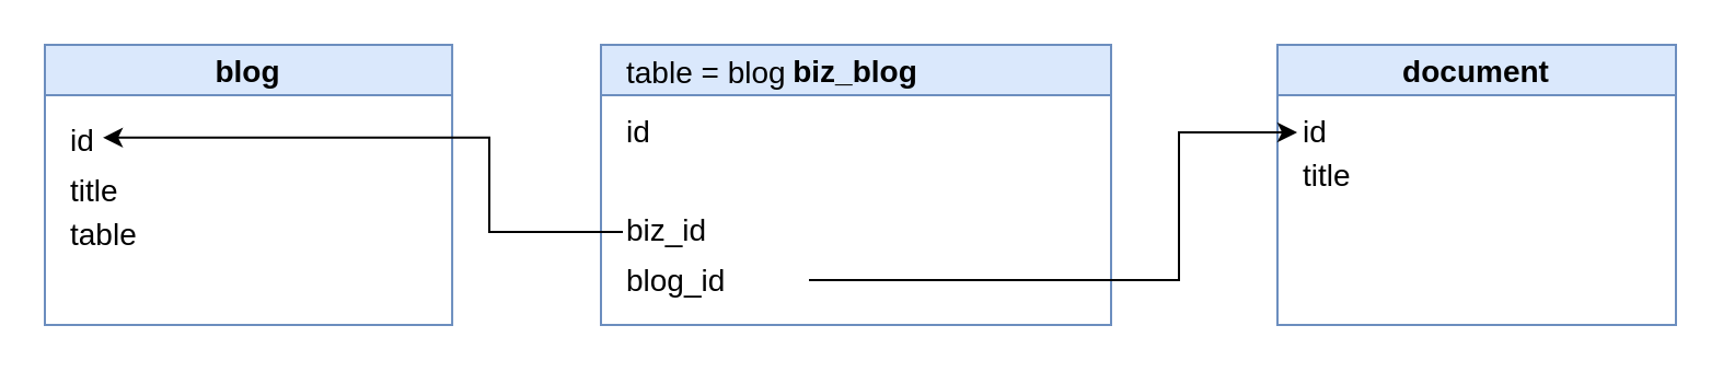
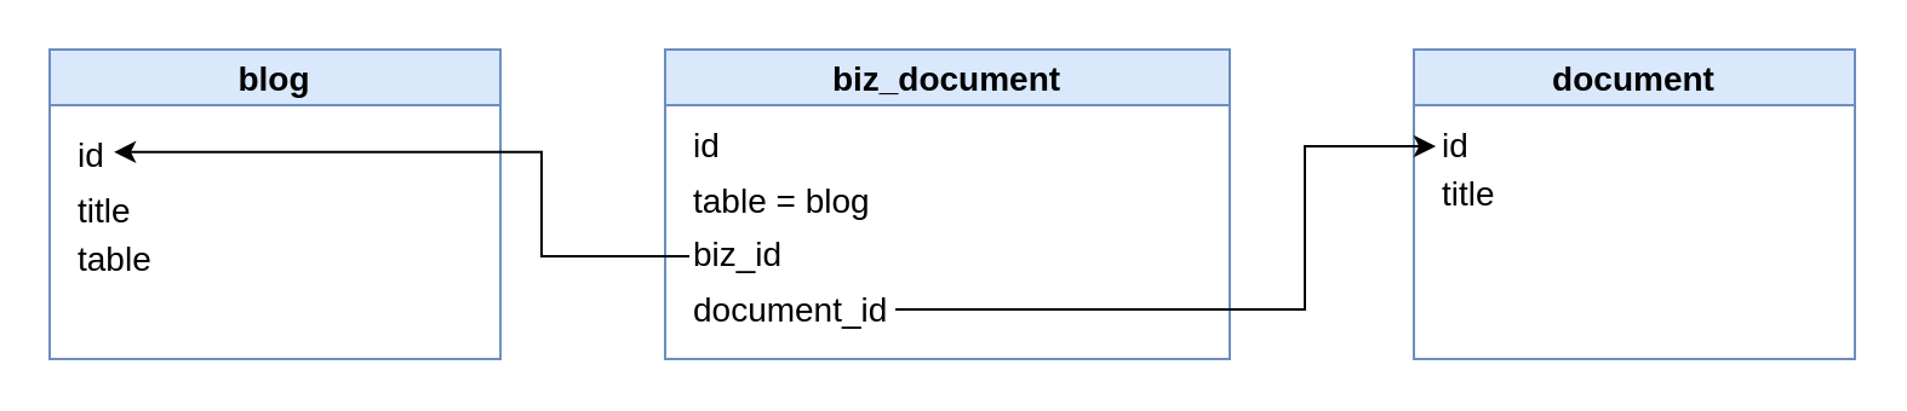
  <mxCell id="0" />
  <mxCell id="1" parent="0" />
  <mxCell id="2" value="blog" style="swimlane;fontSize=14;strokeColor=#6c8ebf;fillColor=#dae8fc;" parent="1" vertex="1"><mxGeometry x="20" y="20" width="186.04" height="128" as="geometry" /></mxCell>
  <mxCell id="3" value="id" style="text;html=1;align=left;verticalAlign=middle;resizable=0;points=[];autosize=1;strokeColor=none;fillColor=none;fontSize=14;flipH=0;spacingRight=-5;" parent="2" vertex="1"><mxGeometry x="10" y="33" width="16" height="21" as="geometry" /></mxCell>
  <mxCell id="4" value="title" style="text;html=1;align=left;verticalAlign=middle;resizable=0;points=[];autosize=1;strokeColor=none;fillColor=none;fontSize=14;flipH=0;" parent="2" vertex="1"><mxGeometry x="10" y="56" width="32" height="21" as="geometry" /></mxCell>
  <mxCell id="5" value="table" style="text;html=1;align=left;verticalAlign=middle;resizable=0;points=[];autosize=1;strokeColor=none;fillColor=none;fontSize=14;flipH=0;spacingRight=-5;" parent="2" vertex="1"><mxGeometry x="10" y="76" width="43" height="21" as="geometry" /></mxCell>
  <mxCell id="6" value="document" style="swimlane;fontSize=14;strokeColor=#6c8ebf;fillColor=#dae8fc;" parent="1" vertex="1"><mxGeometry x="583" y="20" width="182" height="128" as="geometry" /></mxCell>
  <mxCell id="7" value="id" style="text;html=1;align=left;verticalAlign=middle;resizable=0;points=[];autosize=1;strokeColor=none;fillColor=none;fontSize=14;flipH=0;" parent="6" vertex="1"><mxGeometry x="10" y="30" width="30" height="20" as="geometry" /></mxCell>
  <mxCell id="8" value="title" style="text;html=1;align=left;verticalAlign=middle;resizable=0;points=[];autosize=1;strokeColor=none;fillColor=none;fontSize=14;flipH=0;" parent="6" vertex="1"><mxGeometry x="10" y="50" width="40" height="20" as="geometry" /></mxCell>
- <mxCell id="9" value="biz_blog" style="swimlane;fontSize=14;strokeColor=#6c8ebf;fillColor=#dae8fc;" parent="1" vertex="1"><mxGeometry x="274" y="20" width="233" height="128" as="geometry" /></mxCell>
+ <mxCell id="9" value="biz_document" style="swimlane;fontSize=14;strokeColor=#6c8ebf;fillColor=#dae8fc;" parent="1" vertex="1"><mxGeometry x="274" y="20" width="233" height="128" as="geometry" /></mxCell>
  <mxCell id="10" value="id" style="text;html=1;align=left;verticalAlign=middle;resizable=0;points=[];autosize=1;strokeColor=none;fillColor=none;fontSize=14;flipH=0;" parent="9" vertex="1"><mxGeometry x="10" y="30" width="30" height="20" as="geometry" /></mxCell>
- <mxCell id="11" value="table = blog" style="text;html=1;align=left;verticalAlign=middle;resizable=0;points=[];autosize=1;strokeColor=none;fillColor=none;fontSize=14;flipH=0;spacingRight=-5;" parent="9" vertex="1"><mxGeometry x="10" y="2" width="78" height="21" as="geometry" /></mxCell>
+ <mxCell id="11" value="table = blog" style="text;html=1;align=left;verticalAlign=middle;resizable=0;points=[];autosize=1;strokeColor=none;fillColor=none;fontSize=14;flipH=0;spacingRight=-5;" parent="9" vertex="1"><mxGeometry x="10" y="52" width="78" height="21" as="geometry" /></mxCell>
  <mxCell id="12" value="biz_id" style="text;html=1;align=left;verticalAlign=middle;resizable=0;points=[];autosize=1;strokeColor=none;fillColor=none;fontSize=14;flipH=0;spacingRight=-5;" parent="9" vertex="1"><mxGeometry x="10" y="74" width="42" height="21" as="geometry" /></mxCell>
- <mxCell id="13" value="blog_id" style="text;html=1;align=left;verticalAlign=middle;resizable=0;points=[];autosize=1;strokeColor=none;fillColor=none;fontSize=14;flipH=0;spacingRight=-5;" parent="9" vertex="1"><mxGeometry x="10" y="97" width="85" height="21" as="geometry" /></mxCell>
+ <mxCell id="13" value="document_id" style="text;html=1;align=left;verticalAlign=middle;resizable=0;points=[];autosize=1;strokeColor=none;fillColor=none;fontSize=14;flipH=0;spacingRight=-5;" parent="9" vertex="1"><mxGeometry x="10" y="97" width="85" height="21" as="geometry" /></mxCell>
  <mxCell id="14" style="edgeStyle=orthogonalEdgeStyle;rounded=0;orthogonalLoop=1;jettySize=auto;html=1;entryX=1.033;entryY=0.4;entryDx=0;entryDy=0;entryPerimeter=0;" edge="1" parent="1"><mxGeometry relative="1" as="geometry"><mxPoint x="284" y="105.5" as="sourcePoint" /><mxPoint x="46.528" y="62.4" as="targetPoint" /><Array as="points"><mxPoint x="223" y="106" /><mxPoint x="223" y="62" /></Array></mxGeometry></mxCell>
  <mxCell id="15" style="edgeStyle=orthogonalEdgeStyle;rounded=0;orthogonalLoop=1;jettySize=auto;html=1;entryX=-0.033;entryY=0.5;entryDx=0;entryDy=0;entryPerimeter=0;" edge="1" parent="1" source="13" target="7"><mxGeometry relative="1" as="geometry"><Array as="points"><mxPoint x="538" y="128" /><mxPoint x="538" y="60" /></Array></mxGeometry></mxCell>
